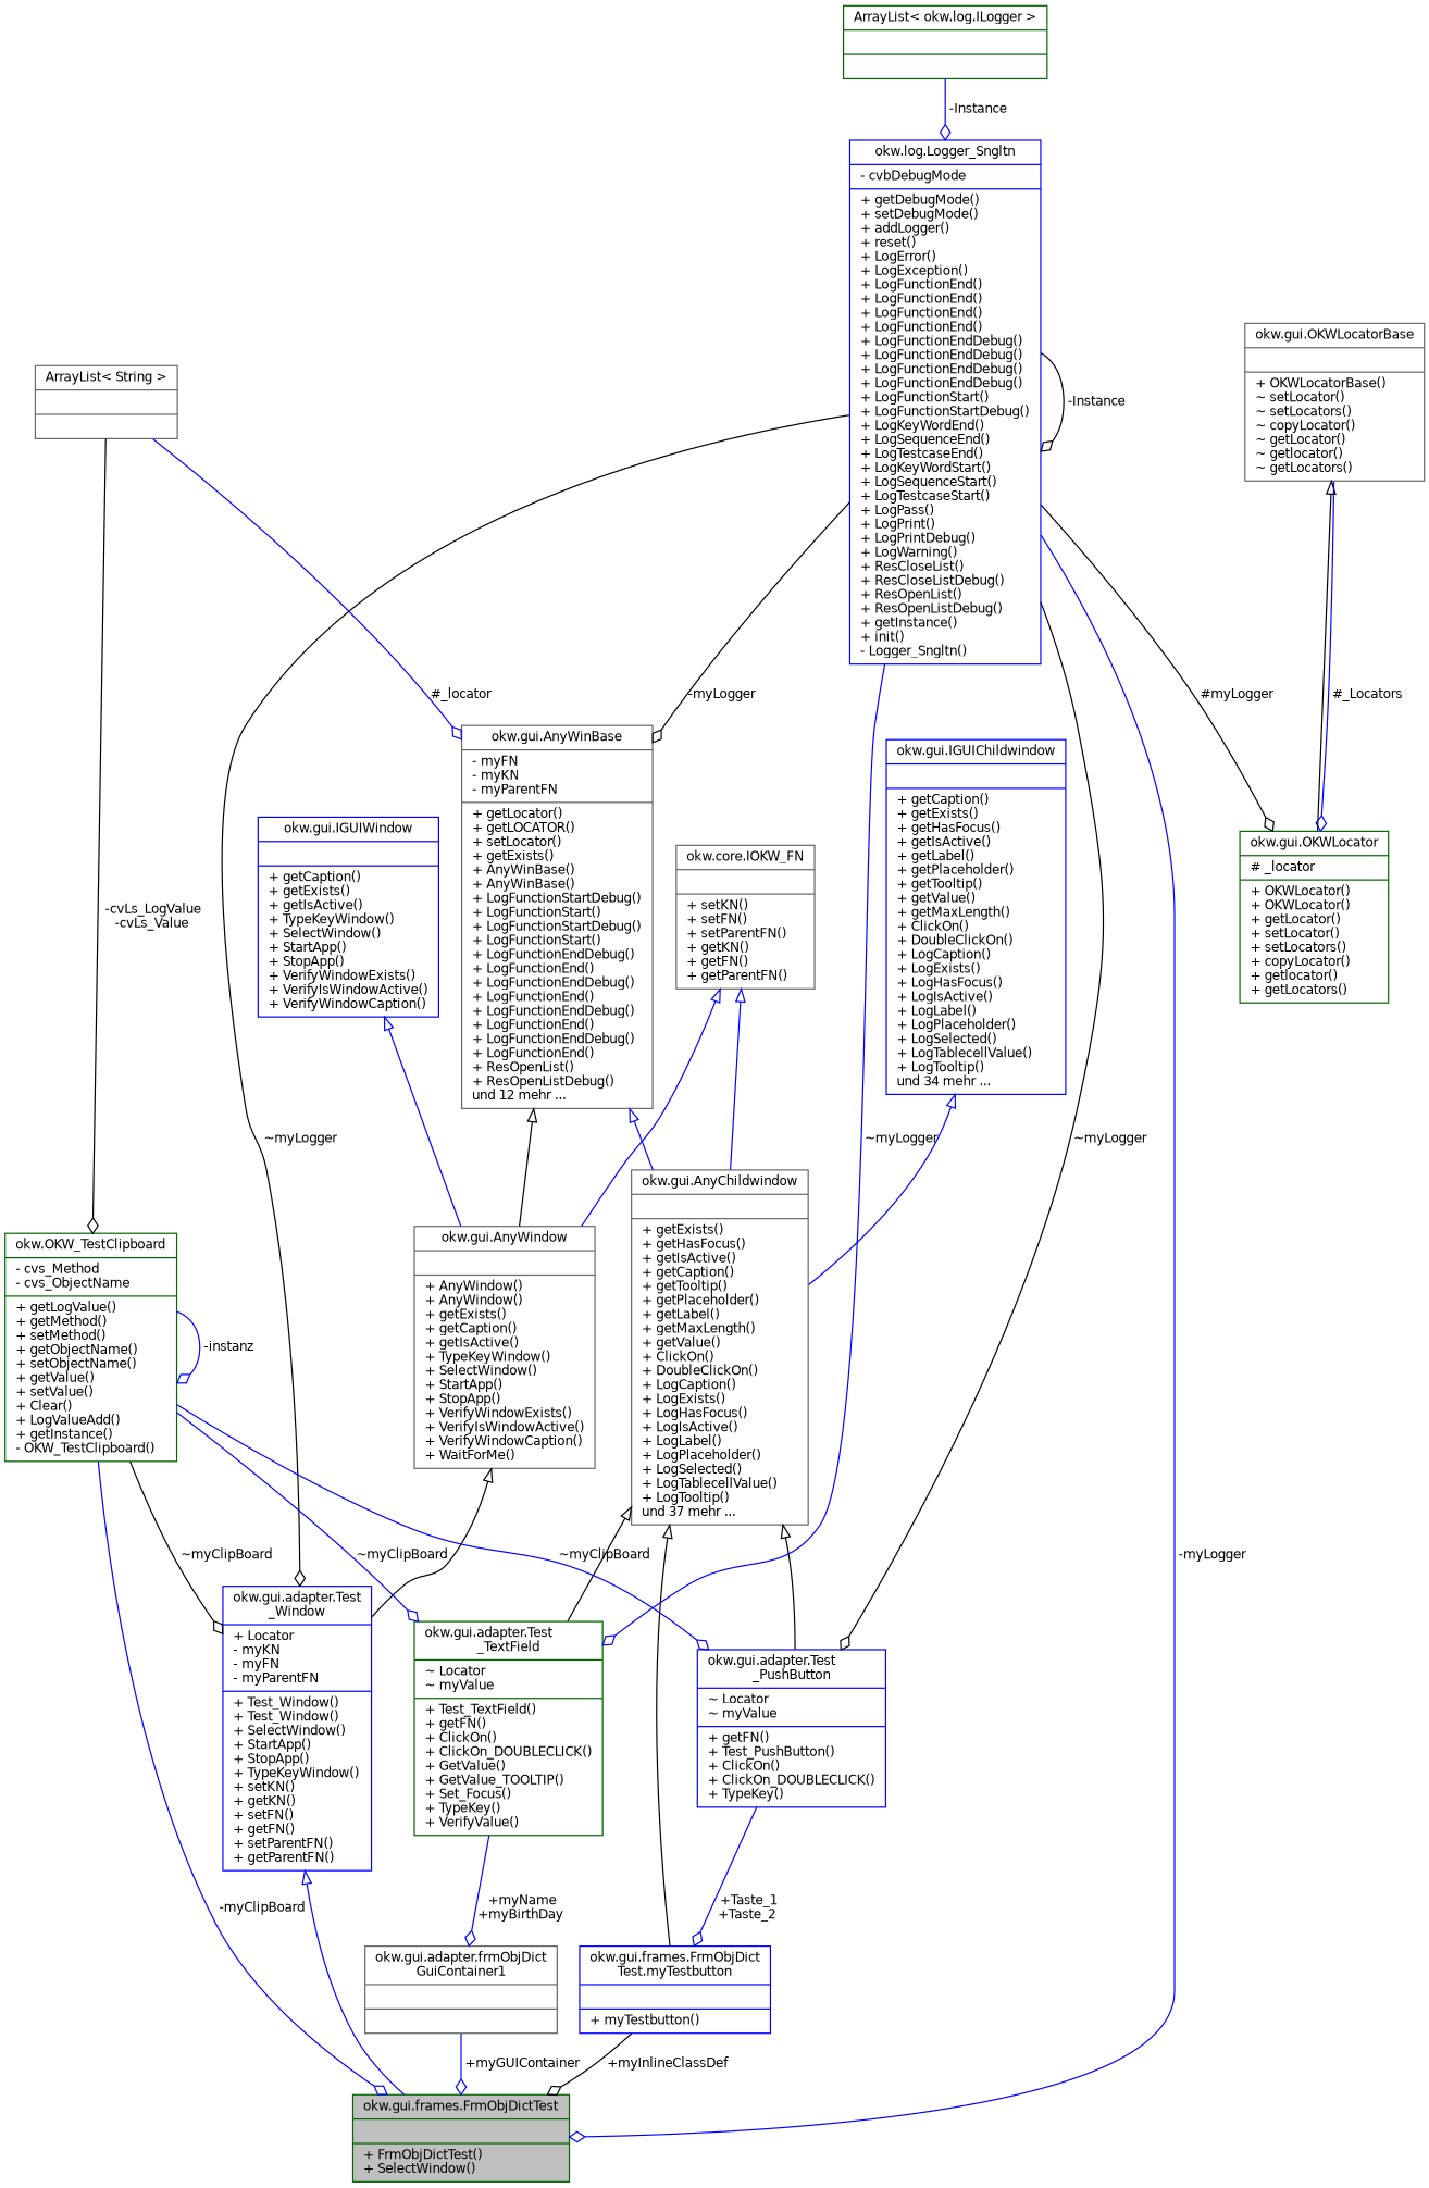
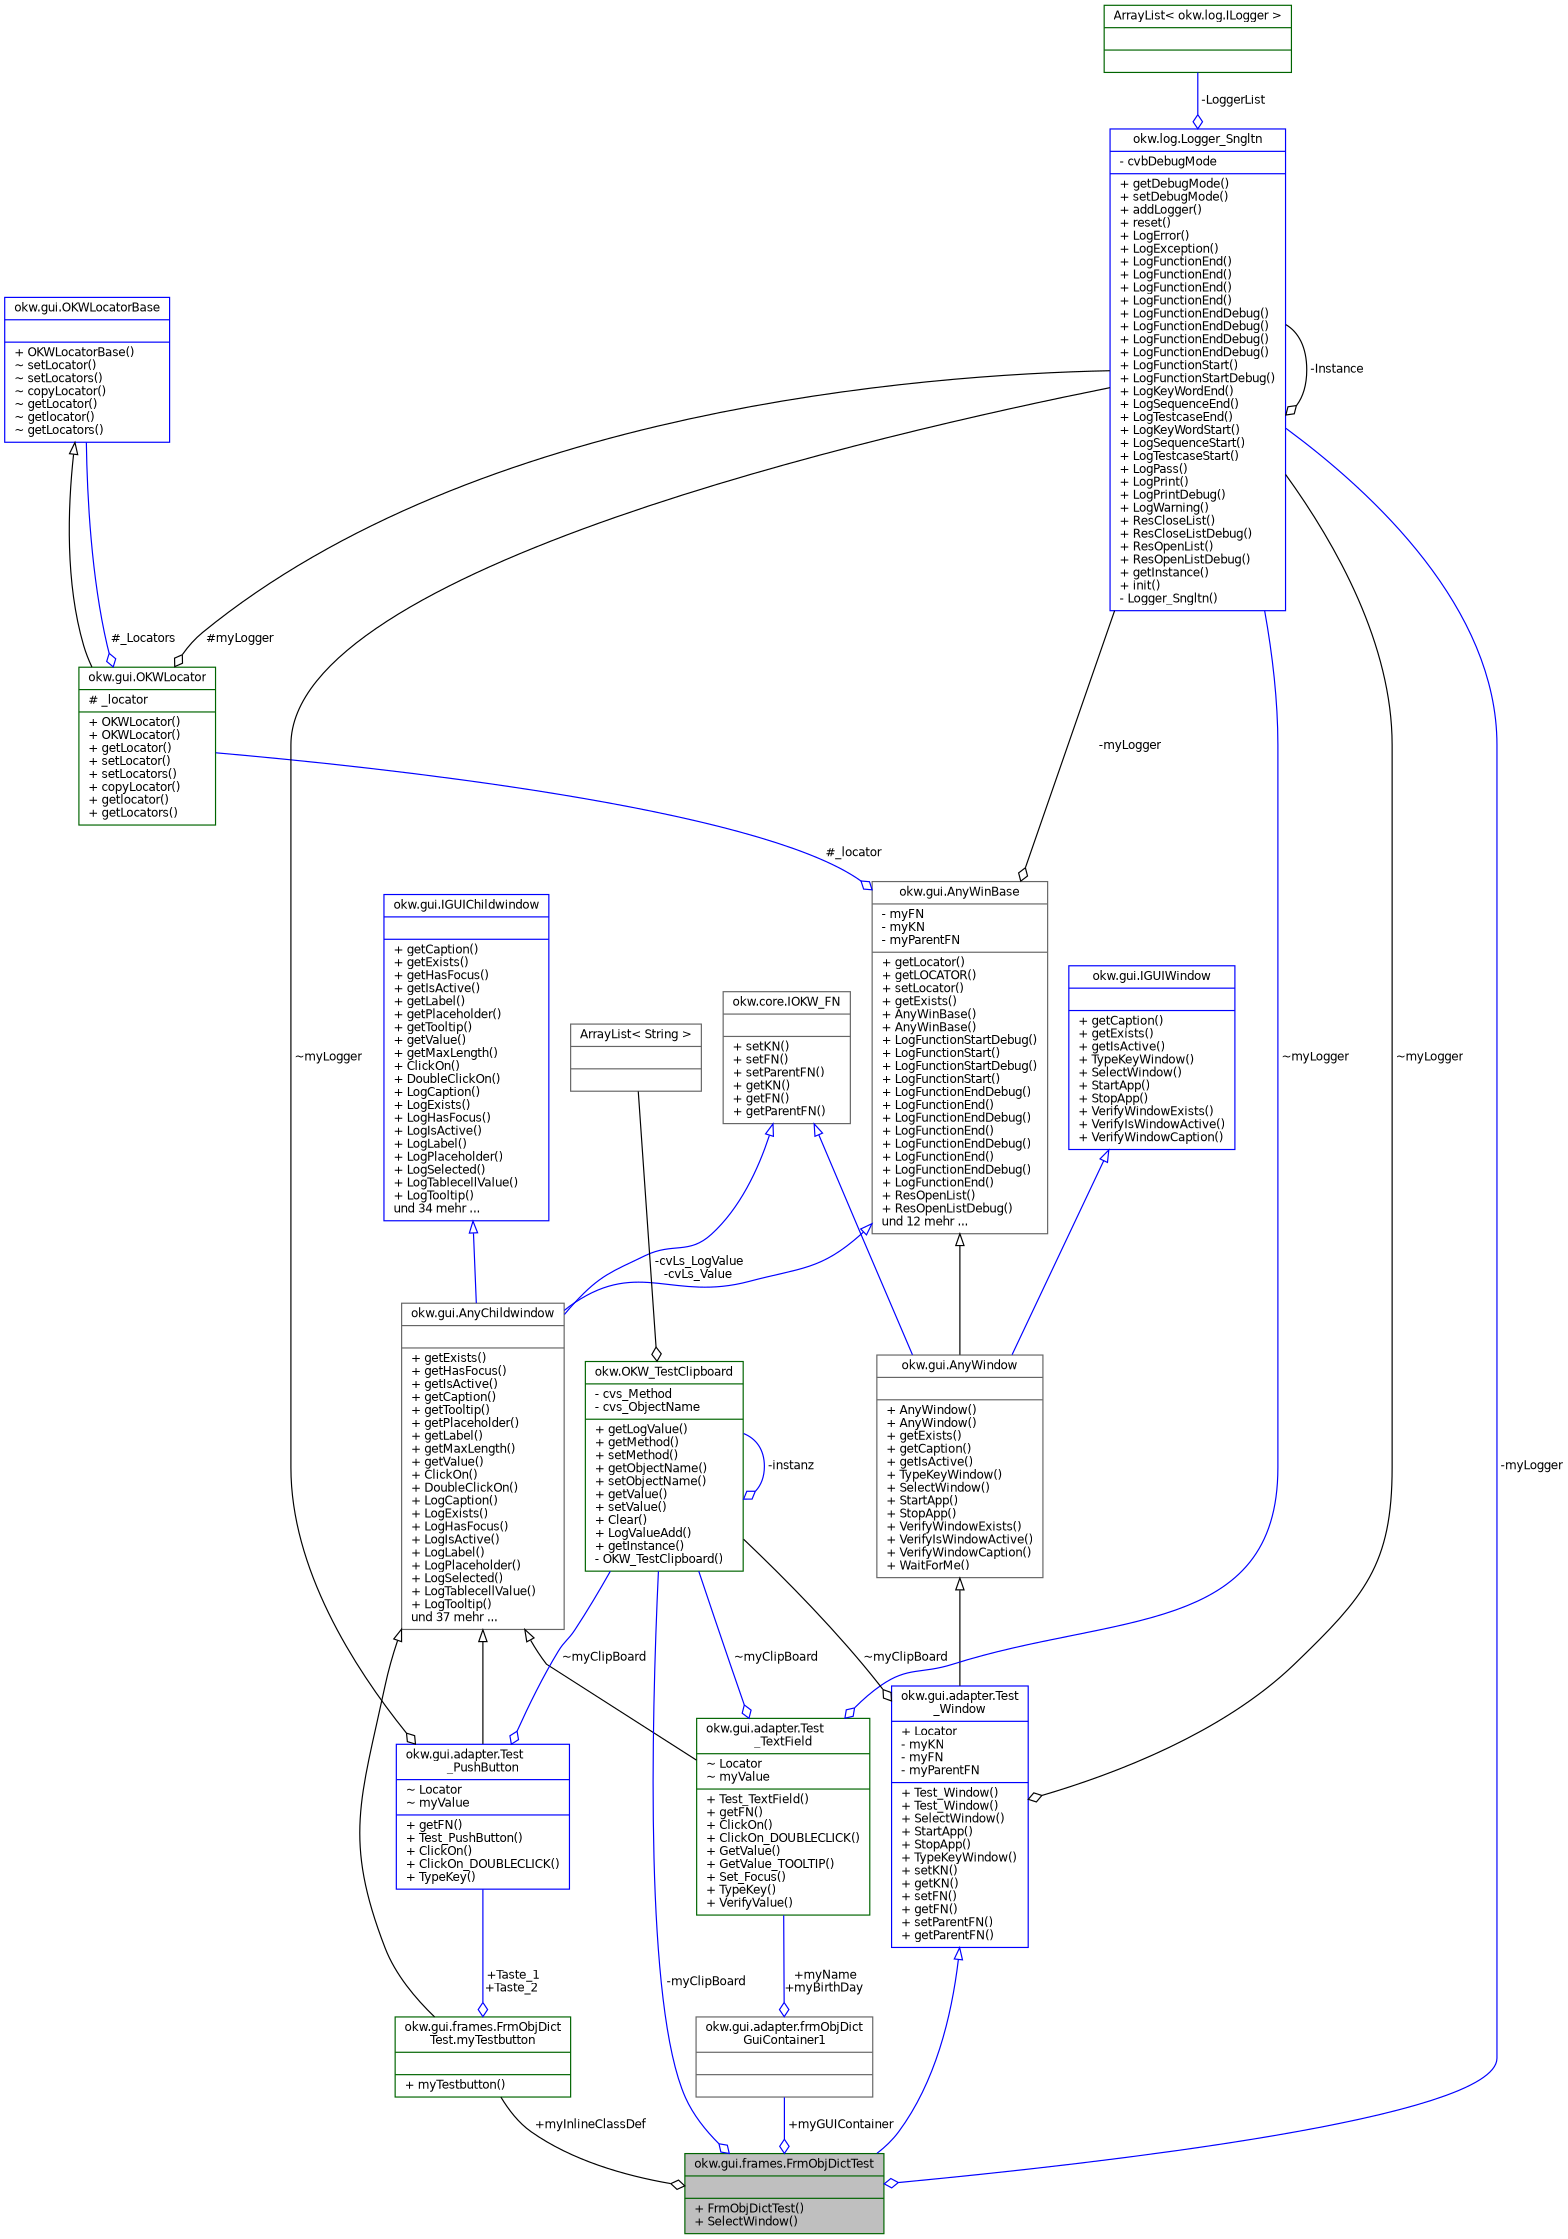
  digraph {
    node [color=gray40 fillcolor=white fontname=Helvetica fontsize=10 shape=record style=filled]
    edge [color=blue fontname=Helvetica fontsize=10 labelfontname=Helvetica labelfontsize=10 style=solid arrowhead=odiamond]
    n1 [color=darkgreen fillcolor=grey75 fontcolor=black height=0.2 label="{okw.gui.frames.FrmObjDictTest\n||+ FrmObjDictTest()\l+ SelectWindow()\l}" width=0.4]
    n2 [color=blue height=0.2 label="{okw.gui.adapter.Test\l_Window\n|+ Locator\l- myKN\l- myFN\l- myParentFN\l|+ Test_Window()\l+ Test_Window()\l+ SelectWindow()\l+ StartApp()\l+ StopApp()\l+ TypeKeyWindow()\l+ setKN()\l+ getKN()\l+ setFN()\l+ getFN()\l+ setParentFN()\l+ getParentFN()\l}" width=0.4]
    n3 [height=0.2 label="{okw.gui.AnyWindow\n||+ AnyWindow()\l+ AnyWindow()\l+ getExists()\l+ getCaption()\l+ getIsActive()\l+ TypeKeyWindow()\l+ SelectWindow()\l+ StartApp()\l+ StopApp()\l+ VerifyWindowExists()\l+ VerifyIsWindowActive()\l+ VerifyWindowCaption()\l+ WaitForMe()\l}" width=0.4]
    n4 [height=0.2 label="{okw.gui.AnyWinBase\n|- myFN\l- myKN\l- myParentFN\l|+ getLocator()\l+ getLOCATOR()\l+ setLocator()\l+ getExists()\l+ AnyWinBase()\l+ AnyWinBase()\l+ LogFunctionStartDebug()\l+ LogFunctionStart()\l+ LogFunctionStartDebug()\l+ LogFunctionStart()\l+ LogFunctionEndDebug()\l+ LogFunctionEnd()\l+ LogFunctionEndDebug()\l+ LogFunctionEnd()\l+ LogFunctionEndDebug()\l+ LogFunctionEnd()\l+ LogFunctionEndDebug()\l+ LogFunctionEnd()\l+ ResOpenList()\l+ ResOpenListDebug()\lund 12 mehr ...\l}" width=0.4]
    n5 [height=0.2 label="{okw.gui.AnyChildwindow\n||+ getExists()\l+ getHasFocus()\l+ getIsActive()\l+ getCaption()\l+ getTooltip()\l+ getPlaceholder()\l+ getLabel()\l+ getMaxLength()\l+ getValue()\l+ ClickOn()\l+ DoubleClickOn()\l+ LogCaption()\l+ LogExists()\l+ LogHasFocus()\l+ LogIsActive()\l+ LogLabel()\l+ LogPlaceholder()\l+ LogSelected()\l+ LogTablecellValue()\l+ LogTooltip()\lund 37 mehr ...\l}" width=0.4]
    n6 [color=blue height=0.2 label="{okw.gui.adapter.Test\l_PushButton\n|~ Locator\l~ myValue\l|+ getFN()\l+ Test_PushButton()\l+ ClickOn()\l+ ClickOn_DOUBLECLICK()\l+ TypeKey()\l}" width=0.4]
    n7 [color=darkgreen height=0.2 label="{okw.gui.adapter.Test\l_TextField\n|~ Locator\l~ myValue\l|+ Test_TextField()\l+ getFN()\l+ ClickOn()\l+ ClickOn_DOUBLECLICK()\l+ GetValue()\l+ GetValue_TOOLTIP()\l+ Set_Focus()\l+ TypeKey()\l+ VerifyValue()\l}" width=0.4]
-   n8 [color=blue height=0.2 label="{okw.gui.frames.FrmObjDict\lTest.myTestbutton\n||+ myTestbutton()\l}" width=0.4]
+   n8 [color=darkgreen height=0.2 label="{okw.gui.frames.FrmObjDict\lTest.myTestbutton\n||+ myTestbutton()\l}" width=0.4]
    n9 [color=darkgreen height=0.2 label="{okw.gui.OKWLocator\n|# _locator\l|+ OKWLocator()\l+ OKWLocator()\l+ getLocator()\l+ setLocator()\l+ setLocators()\l+ copyLocator()\l+ getlocator()\l+ getLocators()\l}" width=0.4]
-   n10 [height=0.2 label="{okw.gui.OKWLocatorBase\n||+ OKWLocatorBase()\l~ setLocator()\l~ setLocators()\l~ copyLocator()\l~ getLocator()\l~ getlocator()\l~ getLocators()\l}" width=0.4]
+   n10 [color=blue height=0.2 label="{okw.gui.OKWLocatorBase\n||+ OKWLocatorBase()\l~ setLocator()\l~ setLocators()\l~ copyLocator()\l~ getLocator()\l~ getlocator()\l~ getLocators()\l}" width=0.4]
    n11 [color=blue height=0.2 label="{okw.log.Logger_Sngltn\n|- cvbDebugMode\l|+ getDebugMode()\l+ setDebugMode()\l+ addLogger()\l+ reset()\l+ LogError()\l+ LogException()\l+ LogFunctionEnd()\l+ LogFunctionEnd()\l+ LogFunctionEnd()\l+ LogFunctionEnd()\l+ LogFunctionEndDebug()\l+ LogFunctionEndDebug()\l+ LogFunctionEndDebug()\l+ LogFunctionEndDebug()\l+ LogFunctionStart()\l+ LogFunctionStartDebug()\l+ LogKeyWordEnd()\l+ LogSequenceEnd()\l+ LogTestcaseEnd()\l+ LogKeyWordStart()\l+ LogSequenceStart()\l+ LogTestcaseStart()\l+ LogPass()\l+ LogPrint()\l+ LogPrintDebug()\l+ LogWarning()\l+ ResCloseList()\l+ ResCloseListDebug()\l+ ResOpenList()\l+ ResOpenListDebug()\l+ getInstance()\l+ init()\l- Logger_Sngltn()\l}" width=0.4]
    n12 [height=0.2 label="{okw.gui.adapter.frmObjDict\lGuiContainer1\n||}" width=0.4]
    n13 [color=darkgreen height=0.2 label="{ArrayList\< okw.log.ILogger \>\n||}" width=0.4]
    n14 [color=blue height=0.2 label="{okw.gui.IGUIWindow\n||+ getCaption()\l+ getExists()\l+ getIsActive()\l+ TypeKeyWindow()\l+ SelectWindow()\l+ StartApp()\l+ StopApp()\l+ VerifyWindowExists()\l+ VerifyIsWindowActive()\l+ VerifyWindowCaption()\l}" width=0.4]
    n15 [height=0.2 label="{okw.core.IOKW_FN\n||+ setKN()\l+ setFN()\l+ setParentFN()\l+ getKN()\l+ getFN()\l+ getParentFN()\l}" width=0.4]
    n16 [color=darkgreen height=0.2 label="{okw.OKW_TestClipboard\n|- cvs_Method\l- cvs_ObjectName\l|+ getLogValue()\l+ getMethod()\l+ setMethod()\l+ getObjectName()\l+ setObjectName()\l+ getValue()\l+ setValue()\l+ Clear()\l+ LogValueAdd()\l+ getInstance()\l- OKW_TestClipboard()\l}" width=0.4]
    n17 [height=0.2 label="{ArrayList\< String \>\n||}" width=0.4]
    n18 [color=blue height=0.2 label="{okw.gui.IGUIChildwindow\n||+ getCaption()\l+ getExists()\l+ getHasFocus()\l+ getIsActive()\l+ getLabel()\l+ getPlaceholder()\l+ getTooltip()\l+ getValue()\l+ getMaxLength()\l+ ClickOn()\l+ DoubleClickOn()\l+ LogCaption()\l+ LogExists()\l+ LogHasFocus()\l+ LogIsActive()\l+ LogLabel()\l+ LogPlaceholder()\l+ LogSelected()\l+ LogTablecellValue()\l+ LogTooltip()\lund 34 mehr ...\l}" width=0.4]
    n2 -> n1 [arrowtail=onormal dir=back arrowhead=""]
    n3 -> n2 [arrowtail=onormal color=black dir=back arrowhead=""]
    n4 -> n3 [arrowtail=onormal color=black dir=back arrowhead=""]
    n4 -> n5 [arrowtail=onormal dir=back arrowhead=""]
    n5 -> n6 [arrowtail=onormal color=black dir=back arrowhead=""]
    n5 -> n7 [arrowtail=onormal color=black dir=back arrowhead=""]
    n5 -> n8 [arrowtail=onormal color=black dir=back arrowhead=""]
    n6 -> n8 [label=" +Taste_1\n+Taste_2"]
    n7 -> n12 [label=" +myName\n+myBirthDay"]
    n8 -> n1 [color=black label=" +myInlineClassDef"]
-   n17 -> n4 [label=" #_locator"]
+   n9 -> n4 [label=" #_locator"]
    n10 -> n9 [arrowtail=onormal color=black dir=back arrowhead=""]
    n10 -> n9 [label=" #_Locators"]
    n11 -> n1 [label=" -myLogger"]
    n11 -> n2 [color=black label=" ~myLogger"]
    n11 -> n4 [color=black label=" -myLogger"]
    n11 -> n6 [color=black label=" ~myLogger"]
    n11 -> n7 [label=" ~myLogger"]
    n11 -> n9 [color=black label=" #myLogger"]
    n11 -> n11 [color=black label=" -Instance"]
    n12 -> n1 [label=" +myGUIContainer"]
-   n13 -> n11 [label=" -Instance"]
+   n13 -> n11 [label=" -LoggerList"]
    n14 -> n3 [arrowtail=onormal dir=back arrowhead=""]
    n15 -> n3 [arrowtail=onormal dir=back arrowhead=""]
    n15 -> n5 [arrowtail=onormal dir=back arrowhead=""]
    n16 -> n1 [label=" -myClipBoard"]
    n16 -> n2 [color=black label=" ~myClipBoard"]
    n16 -> n6 [label=" ~myClipBoard"]
    n16 -> n7 [label=" ~myClipBoard"]
    n16 -> n16 [label=" -instanz"]
    n17 -> n16 [color=black label=" -cvLs_LogValue\n-cvLs_Value"]
    n18 -> n5 [arrowtail=onormal dir=back arrowhead=""]
  }
